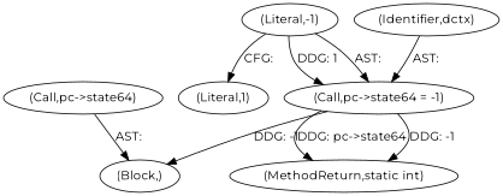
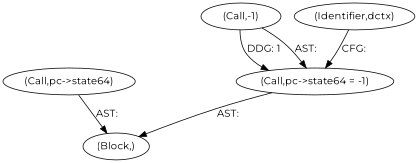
  digraph {
    fontname=Montserrat
    node [fontname=Montserrat]
    edge [fontname=Montserrat]
    n1 [label="(Call,pc->state64 = -1)"]
    n2 [label="(Block,)"]
-   n3 [label="(MethodReturn,static int)"]
-   n4 [label="(Literal,-1)"]
-   n5 [label="(Literal,1)"]
+   n4 [label="(Call,-1)"]
    n6 [label="(Call,pc->state64)"]
    n7 [label="(Identifier,dctx)"]
-   n1 -> n2 [label="DDG: -1"]
-   n1 -> n3 [label="DDG: pc->state64"]
-   n1 -> n3 [label="DDG: -1"]
+   n1 -> n2 [label="AST: "]
    n4 -> n1 [label="AST: "]
    n4 -> n1 [label="DDG: 1"]
-   n4 -> n5 [label="CFG: "]
    n6 -> n2 [label="AST: "]
-   n7 -> n1 [label="AST: "]
+   n7 -> n1 [label="CFG: "]
  }
